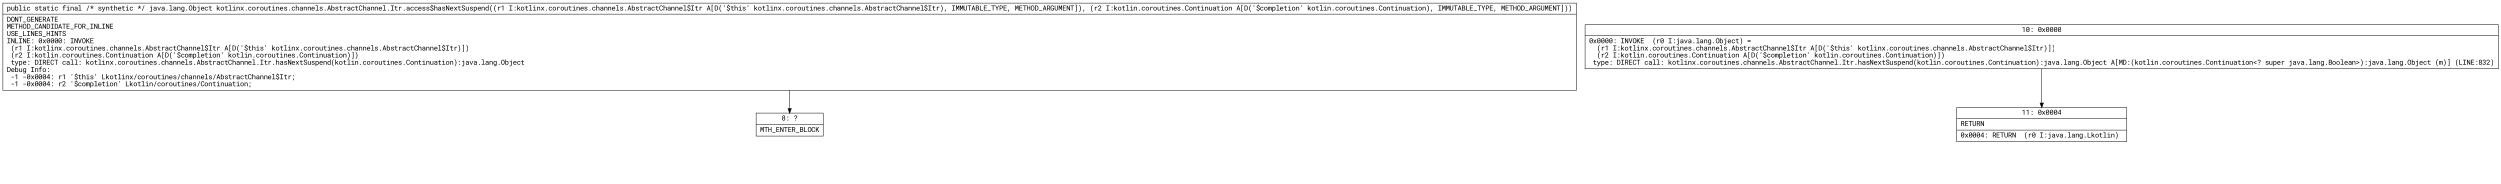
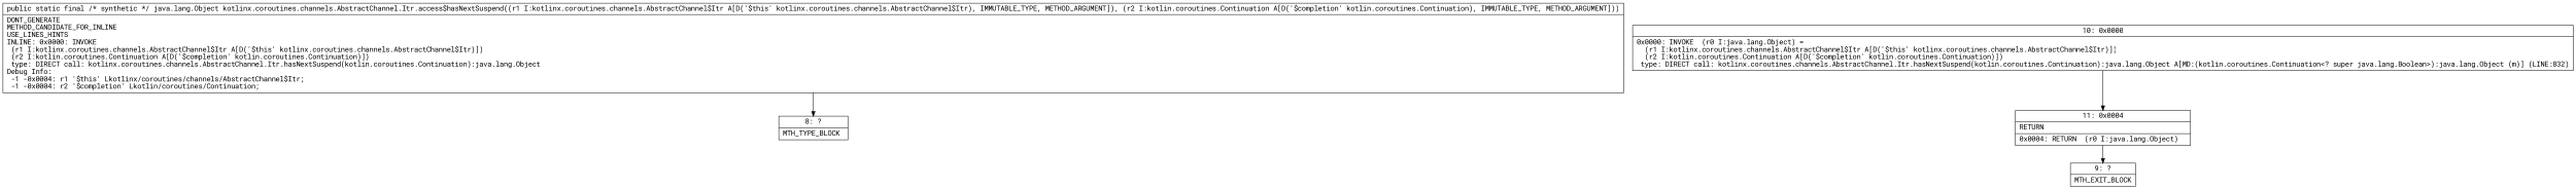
  digraph {
    fontname="Roboto Mono"
    node [fontname="Roboto Mono" shape=record]
    edge [fontname="Roboto Mono"]
-   n1 [label="{8\:\ ?|MTH_ENTER_BLOCK\l}"]
+   n1 [label="{8\:\ ?|MTH_TYPE_BLOCK\l}"]
    n2 [label="{10\:\ 0x0000|0x0000: INVOKE  (r0 I:java.lang.Object) = \l  (r1 I:kotlinx.coroutines.channels.AbstractChannel$Itr A[D('$this' kotlinx.coroutines.channels.AbstractChannel$Itr)])\l  (r2 I:kotlin.coroutines.Continuation A[D('$completion' kotlin.coroutines.Continuation)])\l type: DIRECT call: kotlinx.coroutines.channels.AbstractChannel.Itr.hasNextSuspend(kotlin.coroutines.Continuation):java.lang.Object A[MD:(kotlin.coroutines.Continuation\<? super java.lang.Boolean\>):java.lang.Object (m)] (LINE:832)\l}"]
-   n3 [label="{11\:\ 0x0004|RETURN\l|0x0004: RETURN  (r0 I:java.lang.Lkotlin) \l}"]
+   n3 [label="{11\:\ 0x0004|RETURN\l|0x0004: RETURN  (r0 I:java.lang.Object) \l}"]
+   n4 [label="{9\:\ ?|MTH_EXIT_BLOCK\l}"]
    n5 [label="{public static final \/* synthetic *\/ java.lang.Object kotlinx.coroutines.channels.AbstractChannel.Itr.access$hasNextSuspend((r1 I:kotlinx.coroutines.channels.AbstractChannel$Itr A[D('$this' kotlinx.coroutines.channels.AbstractChannel$Itr), IMMUTABLE_TYPE, METHOD_ARGUMENT]), (r2 I:kotlin.coroutines.Continuation A[D('$completion' kotlin.coroutines.Continuation), IMMUTABLE_TYPE, METHOD_ARGUMENT]))  | DONT_GENERATE\lMETHOD_CANDIDATE_FOR_INLINE\lUSE_LINES_HINTS\lINLINE: 0x0000: INVOKE  \l  (r1 I:kotlinx.coroutines.channels.AbstractChannel$Itr A[D('$this' kotlinx.coroutines.channels.AbstractChannel$Itr)])\l  (r2 I:kotlin.coroutines.Continuation A[D('$completion' kotlin.coroutines.Continuation)])\l type: DIRECT call: kotlinx.coroutines.channels.AbstractChannel.Itr.hasNextSuspend(kotlin.coroutines.Continuation):java.lang.Object\lDebug Info:\l  \-1 \-0x0004: r1 '$this' Lkotlinx\/coroutines\/channels\/AbstractChannel$Itr;\l  \-1 \-0x0004: r2 '$completion' Lkotlin\/coroutines\/Continuation;\l}"]
    n2 -> n3
+   n3 -> n4
    n5 -> n1
  }
